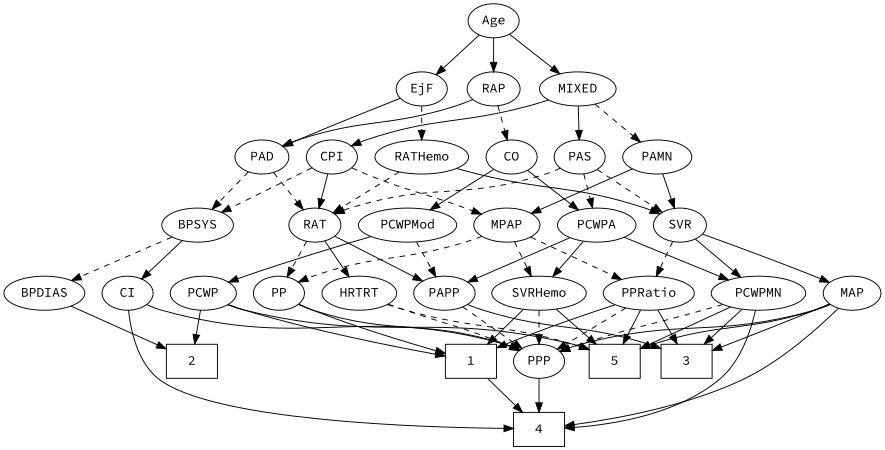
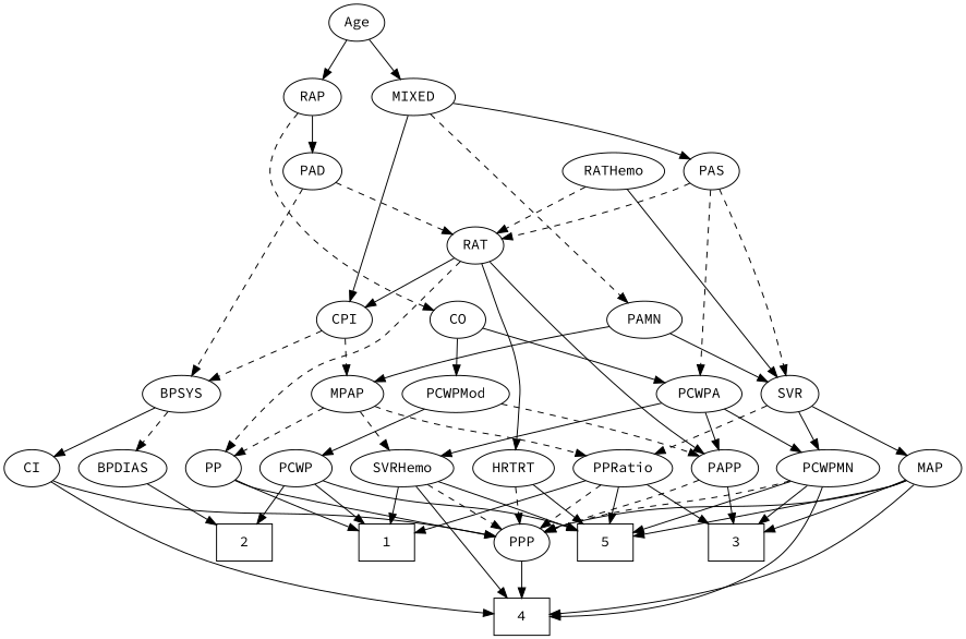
  strict digraph {
    fontname="Source Code Pro"
    node [fontname="Source Code Pro"]
    edge [fontname="Source Code Pro" style=solid]
    1 [height=0.5 shape=box width=0.75]
    2 [height=0.5 shape=box width=0.75]
    3 [height=0.5 shape=box width=0.75]
    4 [height=0.5 shape=box width=0.75]
    5 [height=0.5 shape=box width=0.75]
    Age [height=0.5 width=0.75]
-   EjF [height=0.5 width=0.75]
    RAP [height=0.5 width=0.77632]
    MIXED [height=0.5 width=1.1193]
    PAD [height=0.5 width=0.79437]
    RATHemo [height=0.5 width=1.3721]
    CO [height=0.5 width=0.75]
    PAS [height=0.5 width=0.75]
    PAMN [height=0.5 width=1.011]
    CPI [height=0.5 width=0.75]
    BPSYS [height=0.5 width=1.0471]
    RAT [height=0.5 width=0.75827]
    SVR [height=0.5 width=0.77632]
    PCWPMod [height=0.5 width=1.4443]
    PCWPA [height=0.5 width=1.1555]
    MPAP [height=0.5 width=0.97491]
    BPDIAS [height=0.5 width=1.1735]
    CI [height=0.5 width=0.75]
    PP [height=0.5 width=0.75]
    PAPP [height=0.5 width=0.88464]
    HRTRT [height=0.5 width=1.1013]
    PPRatio [height=0.5 width=1.1013]
    PCWPMN [height=0.5 width=1.3902]
    MAP [height=0.5 width=0.84854]
    PCWP [height=0.5 width=0.97491]
    SVRHemo [height=0.5 width=1.3902]
    PPP [height=0.5 width=0.75]
-   Age -> EjF
    Age -> RAP
    Age -> MIXED
-   EjF -> PAD
-   EjF -> RATHemo [style=dashed]
    RAP -> PAD
    RAP -> CO [style=dashed]
    MIXED -> PAS
    MIXED -> PAMN [style=dashed]
    MIXED -> CPI
    PAD -> BPSYS [style=dashed]
    PAD -> RAT [style=dashed]
    RATHemo -> RAT [style=dashed]
    RATHemo -> SVR
    CO -> PCWPMod
    CO -> PCWPA
    PAS -> RAT [style=dashed]
    PAS -> SVR [style=dashed]
    PAS -> PCWPA [style=dashed]
    PAMN -> SVR
    PAMN -> MPAP
    CPI -> BPSYS [style=dashed]
-   CPI -> RAT
+   RAT -> CPI
    CPI -> MPAP [style=dashed]
    BPSYS -> BPDIAS [style=dashed]
    BPSYS -> CI
    RAT -> PP [style=dashed]
    RAT -> PAPP
    RAT -> HRTRT
    SVR -> PPRatio [style=dashed]
    SVR -> PCWPMN
    SVR -> MAP
    PCWPMod -> PAPP [style=dashed]
    PCWPMod -> PCWP
    PCWPA -> PAPP
    PCWPA -> PCWPMN
    PCWPA -> SVRHemo
    MPAP -> PP [style=dashed]
    MPAP -> PPRatio [style=dashed]
    MPAP -> SVRHemo [style=dashed]
    BPDIAS -> 2
    CI -> 4
    CI -> PPP
    PP -> 1
    PP -> PPP
    PAPP -> 3
    PAPP -> PPP [style=dashed]
-   HRTRT -> 5 [style=dashed]
+   HRTRT -> 5
    HRTRT -> PPP [style=dashed]
    PPRatio -> 1
    PPRatio -> 3
    PPRatio -> 5
    PPRatio -> PPP [style=dashed]
    PCWPMN -> 3
    PCWPMN -> 4
    PCWPMN -> 5
    PCWPMN -> PPP [style=dashed]
    MAP -> 3
    MAP -> 4
    MAP -> 5
    MAP -> PPP
    PCWP -> 1
    PCWP -> 2
    PCWP -> 5
    SVRHemo -> 1
-   1 -> 4
+   SVRHemo -> 4
    SVRHemo -> 5
    SVRHemo -> PPP [style=dashed]
    PPP -> 4
  }
